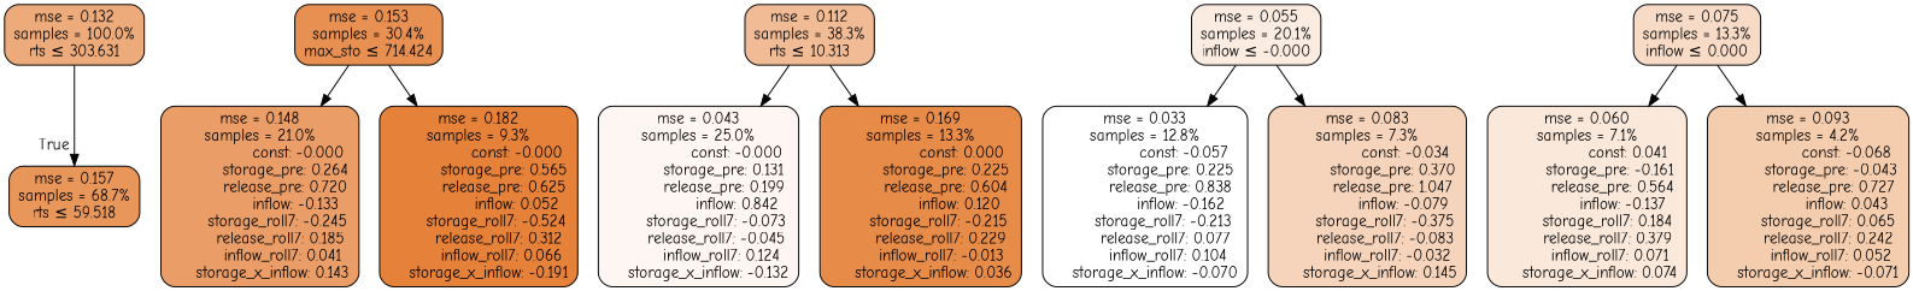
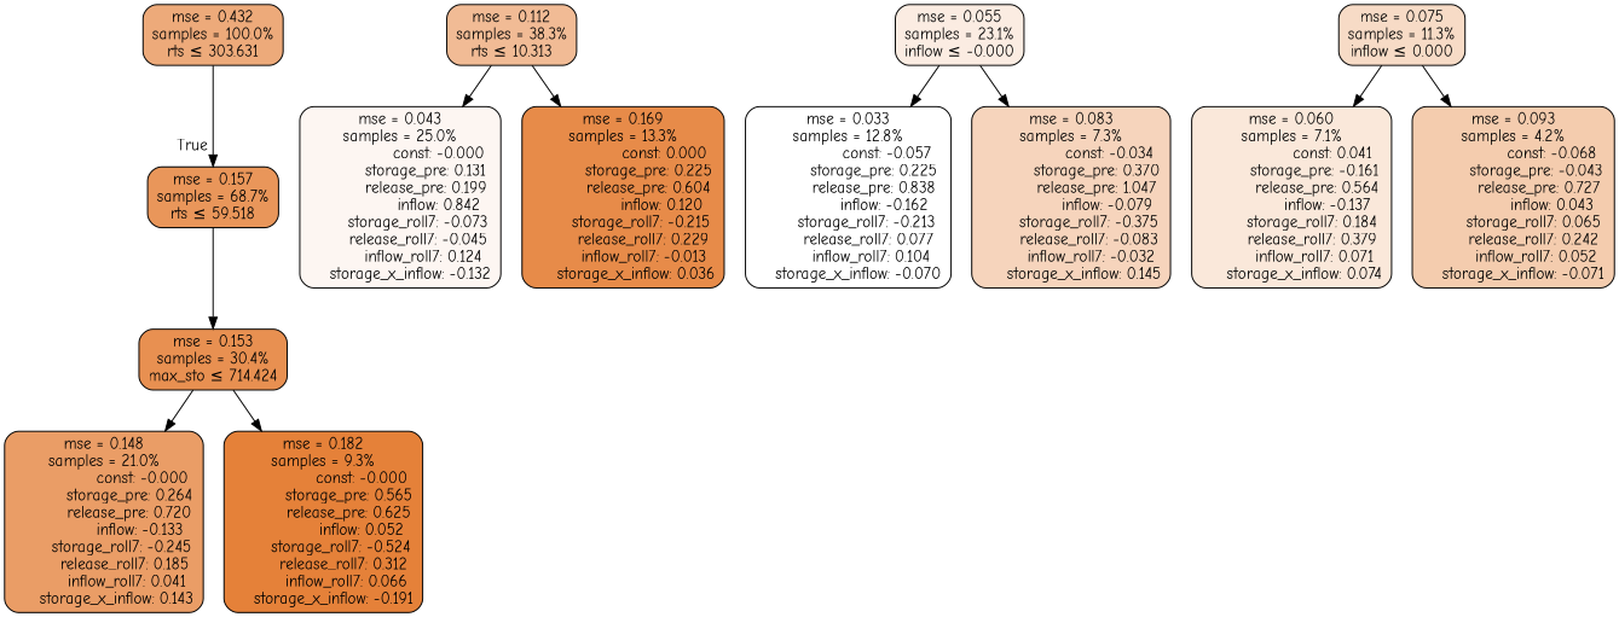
  digraph {
    fontname="Comic Neue"
    node [color=black fontname="Comic Neue" shape=rectangle style="filled, rounded"]
    edge [fontname="Comic Neue"]
-   n1 [fillcolor="#edaa7a" label="mse = 0.132\nsamples = 100.0%\nrts &le; 303.631"]
+   n1 [fillcolor="#edaa7a" label="mse = 0.432\nsamples = 100.0%\nrts &le; 303.631"]
    n2 [fillcolor="#e9965a" label="mse = 0.157\nsamples = 68.7%\nrts &le; 59.518"]
    n3 [fillcolor="#e89051" label="mse = 0.153\nsamples = 30.4%\nmax_sto &le; 714.424"]
    n4 [fillcolor="#f1bb95" label="mse = 0.112\nsamples = 38.3%\nrts &le; 10.313"]
    n5 [fillcolor="#fdf6f2" label="mse = 0.043\nsamples = 25.0%\n               const: -0.000\n          storage_pre: 0.131\n          release_pre: 0.199\n               inflow: 0.842\n       storage_roll7: -0.073\n       release_roll7: -0.045\n         inflow_roll7: 0.124\n    storage_x_inflow: -0.132"]
    n6 [fillcolor="#e78b49" label="mse = 0.169\nsamples = 13.3%\n                const: 0.000\n          storage_pre: 0.225\n          release_pre: 0.604\n               inflow: 0.120\n       storage_roll7: -0.215\n        release_roll7: 0.229\n        inflow_roll7: -0.013\n     storage_x_inflow: 0.036"]
    n7 [fillcolor="#ea9d66" label="mse = 0.148\nsamples = 21.0%\n               const: -0.000\n          storage_pre: 0.264\n          release_pre: 0.720\n              inflow: -0.133\n       storage_roll7: -0.245\n        release_roll7: 0.185\n         inflow_roll7: 0.041\n     storage_x_inflow: 0.143"]
    n8 [fillcolor="#e58139" label="mse = 0.182\nsamples = 9.3%\n               const: -0.000\n          storage_pre: 0.565\n          release_pre: 0.625\n               inflow: 0.052\n       storage_roll7: -0.524\n        release_roll7: 0.312\n         inflow_roll7: 0.066\n    storage_x_inflow: -0.191"]
-   n9 [fillcolor="#fbece2" label="mse = 0.055\nsamples = 20.1%\ninflow &le; -0.000"]
+   n9 [fillcolor="#fbece2" label="mse = 0.055\nsamples = 23.1%\ninflow &le; -0.000"]
    n10 [fillcolor="#ffffff" label="mse = 0.033\nsamples = 12.8%\n               const: -0.057\n          storage_pre: 0.225\n          release_pre: 0.838\n              inflow: -0.162\n       storage_roll7: -0.213\n        release_roll7: 0.077\n         inflow_roll7: 0.104\n    storage_x_inflow: -0.070"]
    n11 [fillcolor="#f6d4bc" label="mse = 0.083\nsamples = 7.3%\n               const: -0.034\n          storage_pre: 0.370\n          release_pre: 1.047\n              inflow: -0.079\n       storage_roll7: -0.375\n       release_roll7: -0.083\n        inflow_roll7: -0.032\n     storage_x_inflow: 0.145"]
-   n12 [fillcolor="#f7dbc6" label="mse = 0.075\nsamples = 13.3%\ninflow &le; 0.000"]
+   n12 [fillcolor="#f7dbc6" label="mse = 0.075\nsamples = 11.3%\ninflow &le; 0.000"]
    n13 [fillcolor="#fae8da" label="mse = 0.060\nsamples = 7.1%\n                const: 0.041\n         storage_pre: -0.161\n          release_pre: 0.564\n              inflow: -0.137\n        storage_roll7: 0.184\n        release_roll7: 0.379\n         inflow_roll7: 0.071\n     storage_x_inflow: 0.074"]
    n14 [fillcolor="#f4ccae" label="mse = 0.093\nsamples = 4.2%\n               const: -0.068\n         storage_pre: -0.043\n          release_pre: 0.727\n               inflow: 0.043\n        storage_roll7: 0.065\n        release_roll7: 0.242\n         inflow_roll7: 0.052\n    storage_x_inflow: -0.071"]
    n1 -> n2 [headlabel=True labelangle=45 labeldistance=2.5]
+   n2 -> n3
    n3 -> n7
    n3 -> n8
    n4 -> n5
    n4 -> n6
    n9 -> n10
    n9 -> n11
    n12 -> n13
    n12 -> n14
  }
